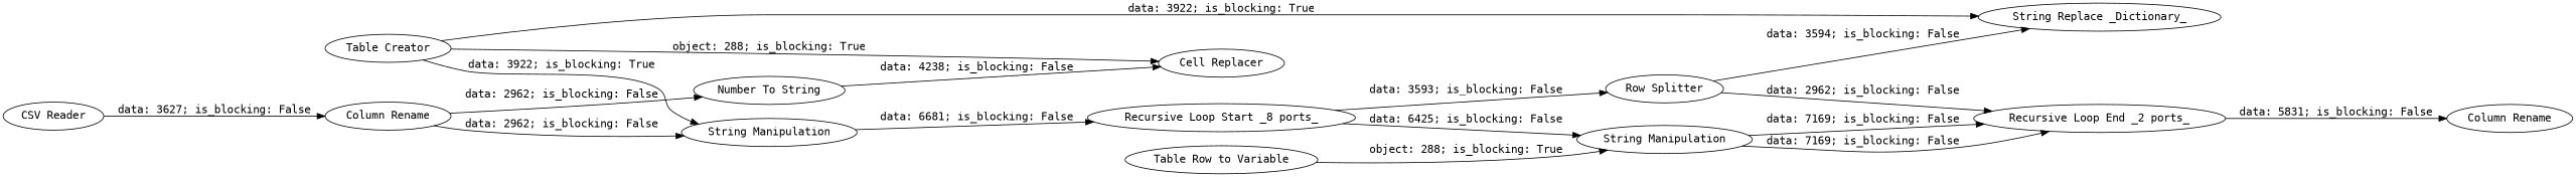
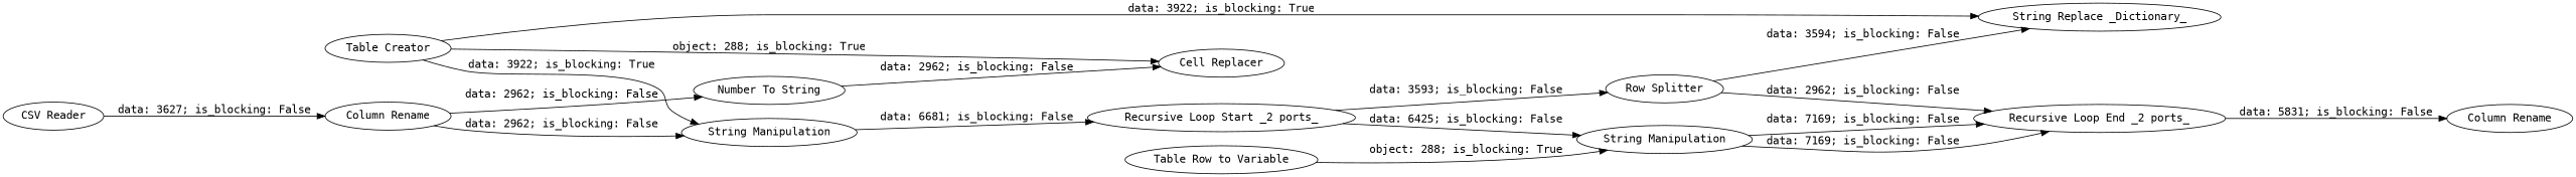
  digraph {
    fontname="DejaVu Sans Mono"
    rankdir=LR
    node [fontname="DejaVu Sans Mono"]
    edge [fontname="DejaVu Sans Mono"]
    n1 [label="Table Creator"]
    n2 [label="Cell Replacer"]
    n3 [label="String Replace _Dictionary_"]
    n4 [label="String Manipulation"]
-   n5 [label="Recursive Loop Start _8 ports_"]
+   n5 [label="Recursive Loop Start _2 ports_"]
    n6 [label="Row Splitter"]
    n7 [label="Recursive Loop End _2 ports_"]
    n8 [label="Column Rename"]
    n9 [label="Table Row to Variable"]
    n10 [label="String Manipulation"]
    n11 [label="CSV Reader"]
    n12 [label="Column Rename"]
    n13 [label="Number To String"]
    n1 -> n2 [label="object: 288; is_blocking: True"]
    n1 -> n3 [label="data: 3922; is_blocking: True"]
    n1 -> n4 [label="data: 3922; is_blocking: True"]
    n4 -> n5 [label="data: 6681; is_blocking: False"]
    n5 -> n6 [label="data: 3593; is_blocking: False"]
    n5 -> n10 [label="data: 6425; is_blocking: False"]
    n6 -> n3 [label="data: 3594; is_blocking: False"]
    n6 -> n7 [label="data: 2962; is_blocking: False"]
    n7 -> n8 [label="data: 5831; is_blocking: False"]
    n9 -> n10 [label="object: 288; is_blocking: True"]
    n10 -> n7 [label="data: 7169; is_blocking: False"]
    n10 -> n7 [label="data: 7169; is_blocking: False"]
    n11 -> n12 [label="data: 3627; is_blocking: False"]
    n12 -> n4 [label="data: 2962; is_blocking: False"]
    n12 -> n13 [label="data: 2962; is_blocking: False"]
-   n13 -> n2 [label="data: 4238; is_blocking: False"]
+   n13 -> n2 [label="data: 2962; is_blocking: False"]
  }
